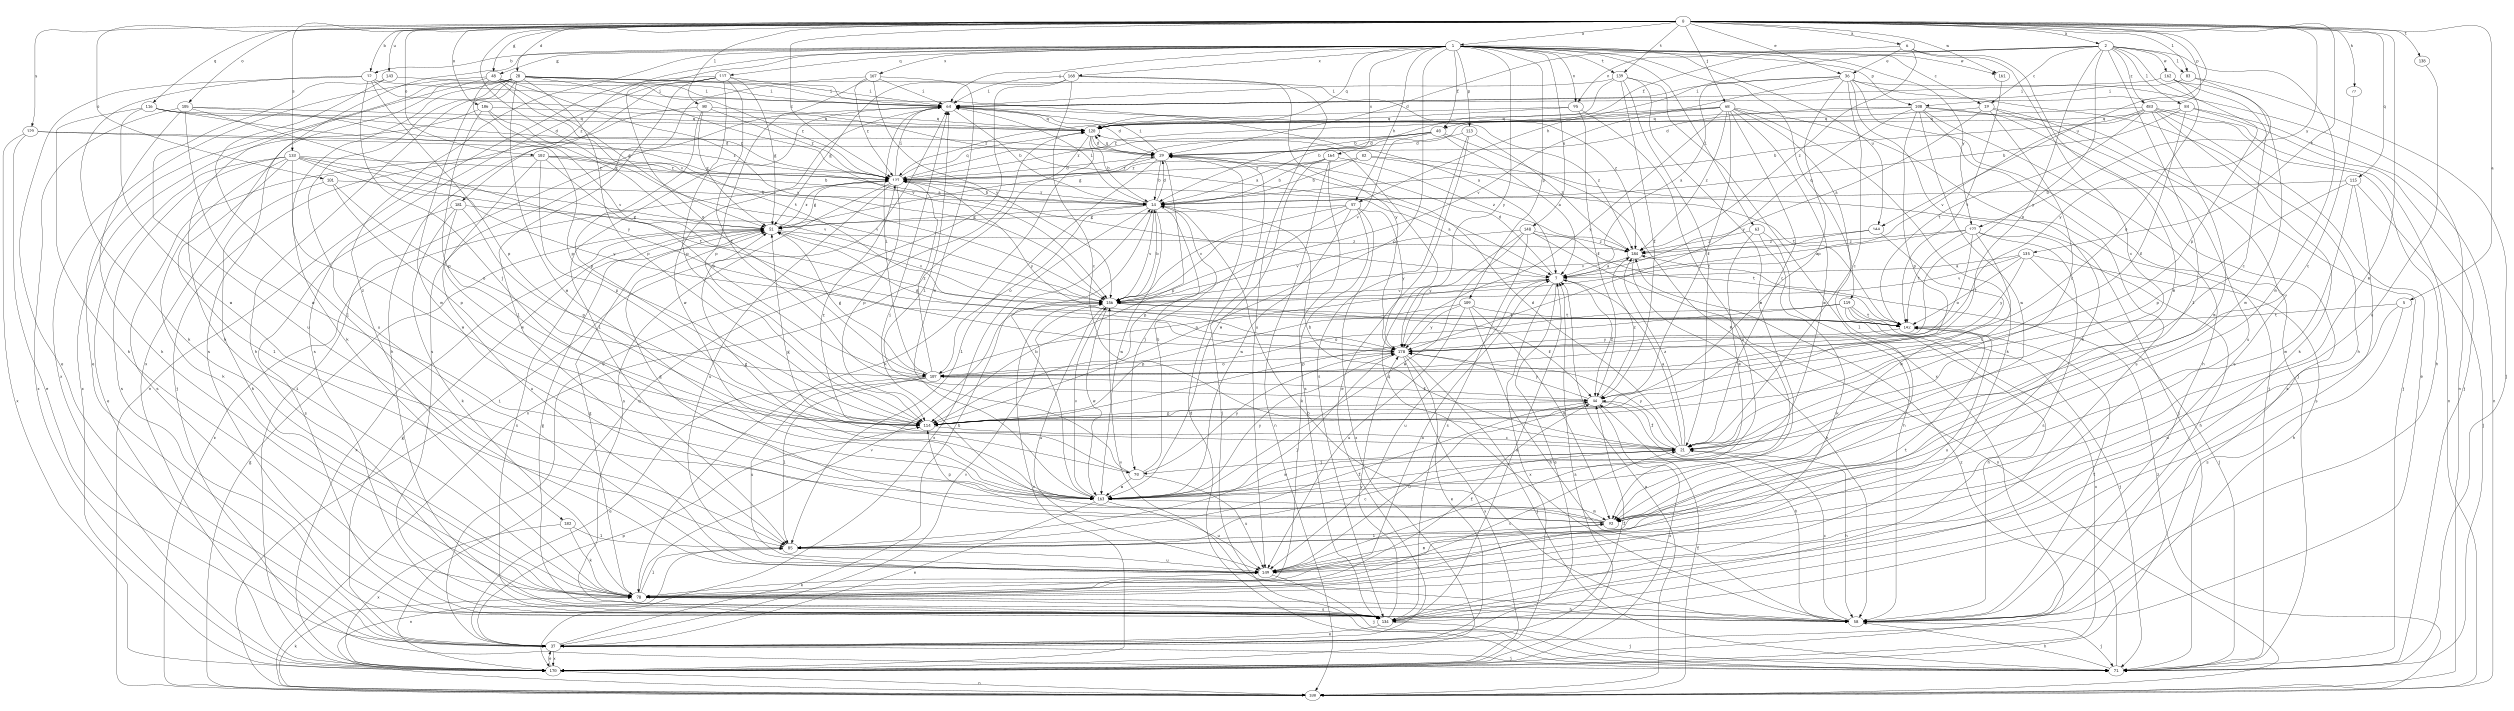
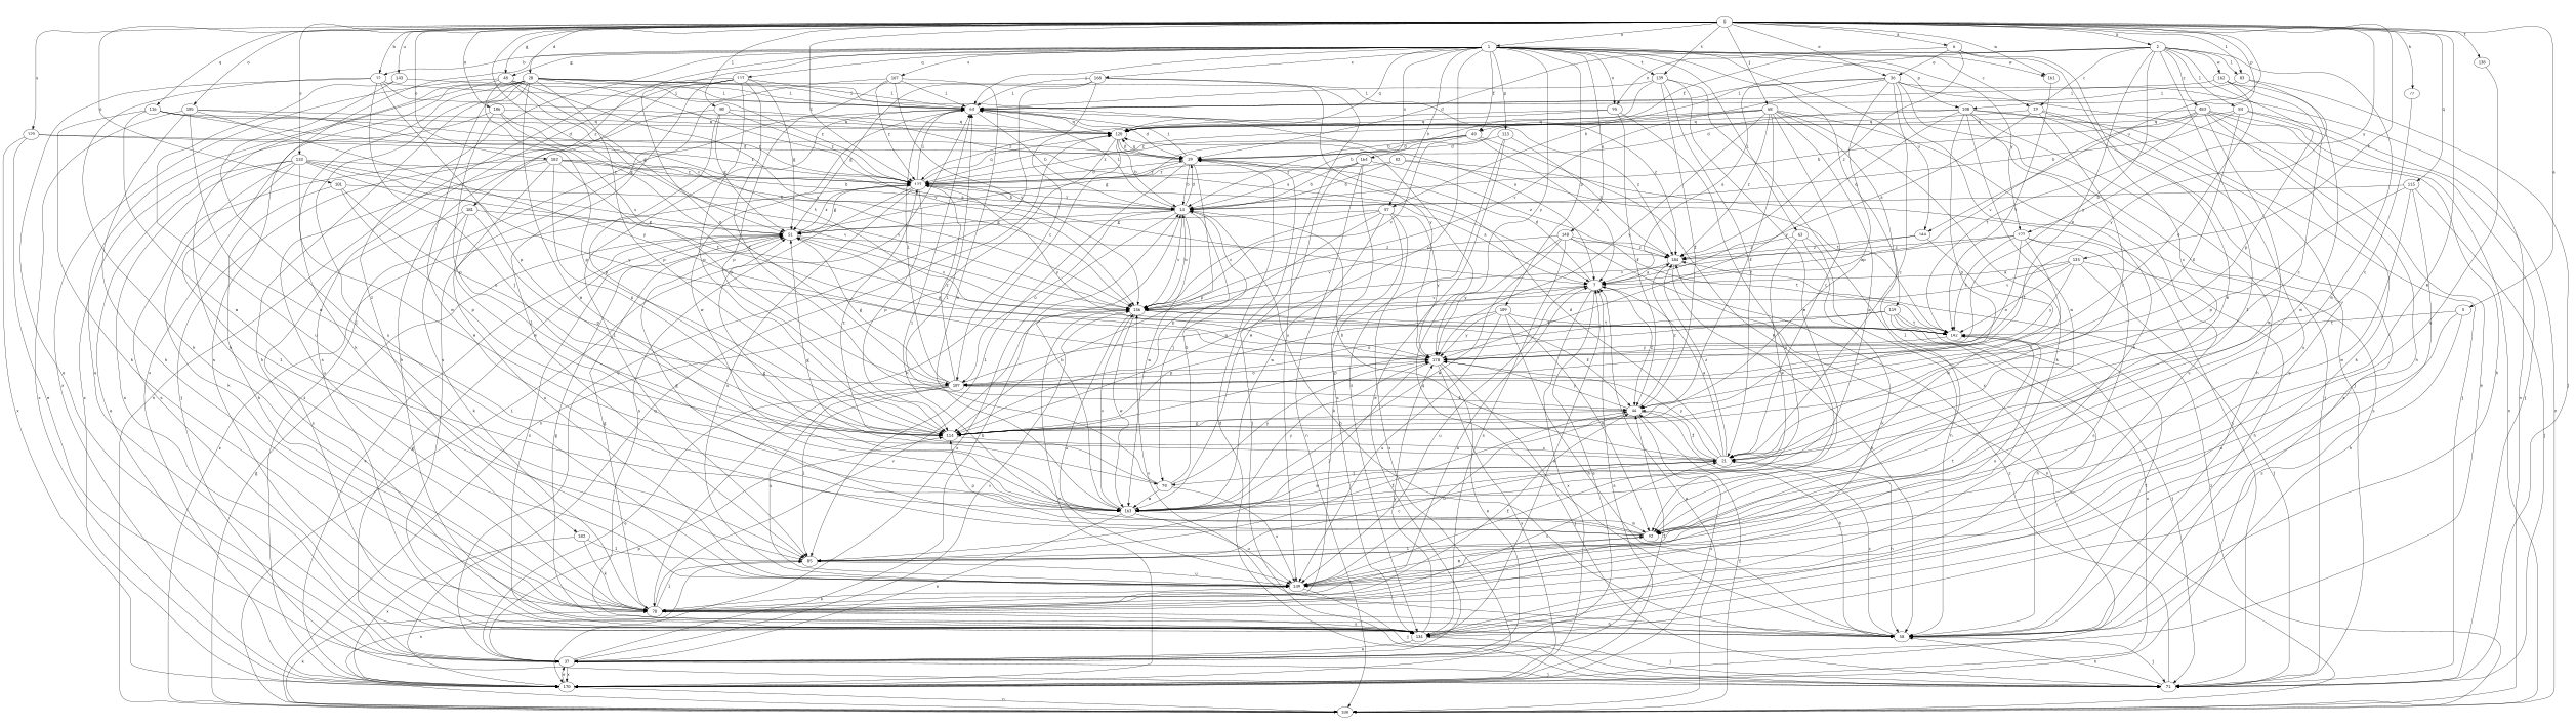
  strict digraph {
    fontname="IBM Plex Mono"
    node [fontname="IBM Plex Mono"]
    edge [fontname="IBM Plex Mono"]
    0
    1
    2
    5
    6
    12
    28
    36
    48
    68
    77
    80
    83
    92
    101
    102
    105
    106
    108
    115
    116
    127
    129
    133
    135
    138
    139
    143
    144
    156
    161
    177
    19
    40
    57
    63
    64
    95
    107
    109
    113
    114
    117
    119
    120
    148
    164
    167
    168
    170
    178
    181
    182
    84
    85
    162
    n57 [label=483]
    134
    142
    149
    21
    29
    184
    7
    37
    70
    78
    163
    58
    71
    100
    51
    44
    14
    82
    0 -> 1 [label=a]
    0 -> 2 [label=a]
    0 -> 5 [label=a]
    0 -> 6 [label=a]
    0 -> 12 [label=b]
    0 -> 28 [label=d]
    0 -> 36 [label=e]
    0 -> 48 [label=g]
    0 -> 68 [label=j]
    0 -> 77 [label=k]
    0 -> 80 [label=l]
    0 -> 83 [label=l]
    0 -> 92 [label=m]
    0 -> 101 [label=o]
    0 -> 102 [label=o]
    0 -> 105 [label=o]
    0 -> 106 [label=o]
    0 -> 108 [label=p]
    0 -> 115 [label=q]
    0 -> 116 [label=q]
    0 -> 127 [label=r]
    0 -> 129 [label=s]
    0 -> 133 [label=s]
    0 -> 135 [label=t]
    0 -> 138 [label=t]
    0 -> 139 [label=t]
    0 -> 143 [label=u]
    0 -> 144 [label=u]
    0 -> 156 [label=v]
    0 -> 161 [label=w]
    0 -> 177 [label=y]
    1 -> 12 [label=b]
    1 -> 48 [label=g]
    1 -> 108 [label=p]
    1 -> 139 [label=t]
    1 -> 144 [label=u]
    1 -> 161 [label=w]
    1 -> 177 [label=y]
    1 -> 19 [label=c]
    1 -> 40 [label=f]
    1 -> 57 [label=h]
    1 -> 63 [label=i]
    1 -> 64 [label=i]
    1 -> 95 [label=n]
    1 -> 107 [label=o]
    1 -> 109 [label=p]
    1 -> 113 [label=p]
    1 -> 114 [label=p]
    1 -> 117 [label=q]
    1 -> 119 [label=q]
    1 -> 120 [label=q]
    1 -> 148 [label=u]
    1 -> 164 [label=x]
    1 -> 167 [label=x]
    1 -> 168 [label=x]
    1 -> 170 [label=x]
    1 -> 178 [label=y]
    1 -> 181 [label=z]
    1 -> 182 [label=z]
    2 -> 83 [label=l]
    2 -> 92 [label=m]
    2 -> 19 [label=c]
    2 -> 40 [label=f]
    2 -> 57 [label=h]
    2 -> 95 [label=n]
    2 -> 107 [label=o]
    2 -> 114 [label=p]
    2 -> 178 [label=y]
    2 -> 84 [label=l]
    2 -> 85 [label=l]
    2 -> 162 [label=w]
    2 -> n57 [label=z]
    5 -> 134 [label=s]
    5 -> 142 [label=t]
    5 -> 149 [label=u]
    6 -> 36 [label=e]
    6 -> 92 [label=m]
    6 -> 21 [label=c]
    6 -> 29 [label=d]
    6 -> 184 [label=z]
    12 -> 64 [label=i]
    12 -> 114 [label=p]
    12 -> 7 [label=a]
    12 -> 37 [label=e]
    12 -> 70 [label=j]
    12 -> 78 [label=k]
    28 -> 92 [label=m]
    28 -> 127 [label=r]
    28 -> 156 [label=v]
    28 -> 64 [label=i]
    28 -> 114 [label=p]
    28 -> 134 [label=s]
    28 -> 149 [label=u]
    28 -> 184 [label=z]
    28 -> 7 [label=a]
    28 -> 37 [label=e]
    28 -> 78 [label=k]
    28 -> 163 [label=w]
    28 -> 58 [label=h]
    36 -> 156 [label=v]
    36 -> 64 [label=i]
    36 -> 114 [label=p]
    36 -> 21 [label=c]
    36 -> 7 [label=a]
    36 -> 78 [label=k]
    36 -> 58 [label=h]
    36 -> 71 [label=j]
    36 -> 100 [label=n]
    48 -> 156 [label=v]
    48 -> 64 [label=i]
    48 -> 114 [label=p]
    48 -> 170 [label=x]
    48 -> 142 [label=t]
    48 -> 78 [label=k]
    48 -> 51 [label=g]
    68 -> 127 [label=r]
    68 -> 120 [label=q]
    68 -> 178 [label=y]
    68 -> 85 [label=l]
    68 -> 21 [label=c]
    68 -> 184 [label=z]
    68 -> 78 [label=k]
    68 -> 163 [label=w]
    68 -> 71 [label=j]
    68 -> 44 [label=f]
    68 -> 14 [label=b]
    77 -> 21 [label=c]
    80 -> 127 [label=r]
    80 -> 114 [label=p]
    80 -> 120 [label=q]
    80 -> 71 [label=j]
    80 -> 51 [label=g]
    83 -> 64 [label=i]
    83 -> 178 [label=y]
    83 -> 71 [label=j]
    92 -> 64 [label=i]
    92 -> 114 [label=p]
    92 -> 85 [label=l]
    92 -> 51 [label=g]
    101 -> 107 [label=o]
    101 -> 114 [label=p]
    101 -> 78 [label=k]
    101 -> 14 [label=b]
    102 -> 127 [label=r]
    102 -> 156 [label=v]
    102 -> 107 [label=o]
    102 -> 114 [label=p]
    102 -> 134 [label=s]
+   102 -> 149 [label=u]
    102 -> 163 [label=w]
    102 -> 14 [label=b]
    105 -> 127 [label=r]
    105 -> 120 [label=q]
    105 -> 170 [label=x]
    105 -> 178 [label=y]
    105 -> 78 [label=k]
    105 -> 163 [label=w]
    106 -> 156 [label=v]
    106 -> 114 [label=p]
    106 -> 120 [label=q]
    106 -> 170 [label=x]
    106 -> 51 [label=g]
    108 -> 114 [label=p]
    108 -> 120 [label=q]
    108 -> 170 [label=x]
    108 -> 178 [label=y]
    108 -> 134 [label=s]
    108 -> 29 [label=d]
    108 -> 163 [label=w]
    108 -> 58 [label=h]
    108 -> 71 [label=j]
    115 -> 92 [label=m]
    115 -> 114 [label=p]
    115 -> 134 [label=s]
    115 -> 71 [label=j]
    115 -> 14 [label=b]
    116 -> 120 [label=q]
    116 -> 29 [label=d]
    116 -> 7 [label=a]
    116 -> 78 [label=k]
    116 -> 163 [label=w]
    127 -> 64 [label=i]
    127 -> 114 [label=p]
    127 -> 120 [label=q]
    127 -> 178 [label=y]
    127 -> 134 [label=s]
    127 -> 149 [label=u]
    127 -> 29 [label=d]
    127 -> 7 [label=a]
    127 -> 51 [label=g]
    127 -> 14 [label=b]
    129 -> 127 [label=r]
    129 -> 170 [label=x]
    129 -> 29 [label=d]
    129 -> 37 [label=e]
    133 -> 127 [label=r]
    133 -> 156 [label=v]
    133 -> 178 [label=y]
    133 -> 85 [label=l]
    133 -> 134 [label=s]
    133 -> 142 [label=t]
    133 -> 37 [label=e]
    133 -> 78 [label=k]
    133 -> 163 [label=w]
    135 -> 156 [label=v]
    135 -> 178 [label=y]
    135 -> 142 [label=t]
    135 -> 7 [label=a]
    135 -> 58 [label=h]
    135 -> 71 [label=j]
    138 -> 149 [label=u]
    139 -> 92 [label=m]
    139 -> 64 [label=i]
    139 -> 170 [label=x]
    139 -> 21 [label=c]
    139 -> 44 [label=f]
    139 -> 14 [label=b]
    143 -> 64 [label=i]
    143 -> 85 [label=l]
    143 -> 149 [label=u]
    144 -> 156 [label=v]
    144 -> 184 [label=z]
    144 -> 163 [label=w]
    156 -> 142 [label=t]
    156 -> 149 [label=u]
    156 -> 163 [label=w]
    156 -> 44 [label=f]
    156 -> 14 [label=b]
    161 -> 142 [label=t]
    177 -> 107 [label=o]
    177 -> 134 [label=s]
    177 -> 142 [label=t]
    177 -> 21 [label=c]
    177 -> 184 [label=z]
    177 -> 7 [label=a]
    177 -> 58 [label=h]
    19 -> 120 [label=q]
    19 -> 134 [label=s]
    19 -> 149 [label=u]
    19 -> 21 [label=c]
    19 -> 7 [label=a]
    40 -> 92 [label=m]
    40 -> 127 [label=r]
    40 -> 156 [label=v]
    40 -> 29 [label=d]
    40 -> 7 [label=a]
    40 -> 51 [label=g]
    57 -> 156 [label=v]
    57 -> 114 [label=p]
    57 -> 170 [label=x]
    57 -> 178 [label=y]
    57 -> 78 [label=k]
    57 -> 163 [label=w]
    57 -> 51 [label=g]
    63 -> 184 [label=z]
    63 -> 78 [label=k]
    63 -> 163 [label=w]
    63 -> 58 [label=h]
    64 -> 120 [label=q]
    64 -> 85 [label=l]
    64 -> 29 [label=d]
    64 -> 184 [label=z]
    64 -> 163 [label=w]
    64 -> 14 [label=b]
    95 -> 127 [label=r]
    95 -> 120 [label=q]
    95 -> 149 [label=u]
    95 -> 44 [label=f]
    107 -> 127 [label=r]
    107 -> 64 [label=i]
    107 -> 85 [label=l]
    107 -> 149 [label=u]
    107 -> 7 [label=a]
    107 -> 37 [label=e]
    107 -> 51 [label=g]
    107 -> 44 [label=f]
    109 -> 92 [label=m]
    109 -> 114 [label=p]
    109 -> 178 [label=y]
    109 -> 142 [label=t]
    109 -> 149 [label=u]
    109 -> 58 [label=h]
    113 -> 134 [label=s]
    113 -> 29 [label=d]
    113 -> 184 [label=z]
    113 -> 37 [label=e]
    114 -> 21 [label=c]
    117 -> 64 [label=i]
    117 -> 114 [label=p]
    117 -> 85 [label=l]
    117 -> 134 [label=s]
    117 -> 58 [label=h]
    117 -> 100 [label=n]
    117 -> 51 [label=g]
    117 -> 44 [label=f]
    119 -> 107 [label=o]
    119 -> 114 [label=p]
    119 -> 170 [label=x]
    119 -> 142 [label=t]
    119 -> 58 [label=h]
    119 -> 71 [label=j]
    120 -> 29 [label=d]
    120 -> 78 [label=k]
    120 -> 100 [label=n]
    120 -> 14 [label=b]
    148 -> 156 [label=v]
    148 -> 178 [label=y]
    148 -> 134 [label=s]
    148 -> 142 [label=t]
    148 -> 184 [label=z]
    148 -> 163 [label=w]
    148 -> 100 [label=n]
    164 -> 127 [label=r]
    164 -> 134 [label=s]
    164 -> 184 [label=z]
    164 -> 163 [label=w]
    164 -> 100 [label=n]
    164 -> 14 [label=b]
    167 -> 127 [label=r]
    167 -> 156 [label=v]
    167 -> 64 [label=i]
    167 -> 114 [label=p]
    167 -> 134 [label=s]
    167 -> 163 [label=w]
    168 -> 64 [label=i]
    168 -> 178 [label=y]
    168 -> 149 [label=u]
-   168 -> 21 [label=c]
+   168 -> 107 [label=c]
    168 -> 37 [label=e]
    168 -> 51 [label=g]
    170 -> 156 [label=v]
    170 -> 64 [label=i]
    170 -> 120 [label=q]
    170 -> 7 [label=a]
    170 -> 37 [label=e]
    170 -> 100 [label=n]
    178 -> 107 [label=o]
    178 -> 170 [label=x]
    178 -> 85 [label=l]
    178 -> 37 [label=e]
    178 -> 71 [label=j]
    178 -> 51 [label=g]
    181 -> 114 [label=p]
    181 -> 134 [label=s]
    181 -> 149 [label=u]
    181 -> 78 [label=k]
    181 -> 51 [label=g]
    182 -> 170 [label=x]
    182 -> 85 [label=l]
    182 -> 78 [label=k]
    84 -> 120 [label=q]
    84 -> 71 [label=j]
    84 -> 100 [label=n]
    84 -> 44 [label=f]
    84 -> 14 [label=b]
    85 -> 149 [label=u]
    85 -> 21 [label=c]
    85 -> 100 [label=n]
    85 -> 44 [label=f]
    162 -> 92 [label=m]
    162 -> 64 [label=i]
    162 -> 107 [label=o]
    162 -> 21 [label=c]
    n57 -> 92 [label=m]
    n57 -> 156 [label=v]
    n57 -> 120 [label=q]
    n57 -> 142 [label=t]
    n57 -> 37 [label=e]
    n57 -> 78 [label=k]
    n57 -> 58 [label=h]
    n57 -> 100 [label=n]
    n57 -> 14 [label=b]
    134 -> 178 [label=y]
    134 -> 7 [label=a]
    134 -> 37 [label=e]
    134 -> 71 [label=j]
    142 -> 178 [label=y]
    142 -> 149 [label=u]
    149 -> 92 [label=m]
    149 -> 142 [label=t]
    149 -> 78 [label=k]
    149 -> 71 [label=j]
    21 -> 127 [label=r]
    21 -> 178 [label=y]
    21 -> 29 [label=d]
    21 -> 184 [label=z]
    21 -> 7 [label=a]
    21 -> 70 [label=j]
    21 -> 163 [label=w]
    21 -> 58 [label=h]
    21 -> 44 [label=f]
    21 -> 14 [label=b]
    29 -> 127 [label=r]
    29 -> 64 [label=i]
    29 -> 114 [label=p]
    29 -> 120 [label=q]
    29 -> 85 [label=l]
    29 -> 71 [label=j]
    29 -> 14 [label=b]
    184 -> 7 [label=a]
    184 -> 58 [label=h]
    7 -> 156 [label=v]
    7 -> 170 [label=x]
    7 -> 149 [label=u]
    7 -> 29 [label=d]
    7 -> 37 [label=e]
    7 -> 44 [label=f]
    37 -> 156 [label=v]
    37 -> 114 [label=p]
    37 -> 170 [label=x]
    37 -> 71 [label=j]
    37 -> 51 [label=g]
    37 -> 44 [label=f]
    37 -> 14 [label=b]
    70 -> 64 [label=i]
    70 -> 178 [label=y]
    70 -> 149 [label=u]
    70 -> 163 [label=w]
    70 -> 51 [label=g]
    70 -> 14 [label=b]
    78 -> 156 [label=v]
    78 -> 85 [label=l]
    78 -> 134 [label=s]
    78 -> 21 [label=c]
    78 -> 7 [label=a]
    78 -> 58 [label=h]
    78 -> 51 [label=g]
    78 -> 44 [label=f]
    163 -> 92 [label=m]
    163 -> 156 [label=v]
    163 -> 178 [label=y]
    163 -> 149 [label=u]
    163 -> 37 [label=e]
    163 -> 51 [label=g]
    163 -> 14 [label=b]
    58 -> 156 [label=v]
    58 -> 120 [label=q]
    58 -> 142 [label=t]
    58 -> 21 [label=c]
    58 -> 71 [label=j]
    58 -> 51 [label=g]
    58 -> 14 [label=b]
    71 -> 29 [label=d]
    71 -> 184 [label=z]
    71 -> 58 [label=h]
    100 -> 127 [label=r]
    100 -> 64 [label=i]
    100 -> 184 [label=z]
    100 -> 7 [label=a]
    100 -> 78 [label=k]
    100 -> 51 [label=g]
    100 -> 44 [label=f]
    51 -> 127 [label=r]
    51 -> 156 [label=v]
    51 -> 170 [label=x]
    51 -> 134 [label=s]
    51 -> 184 [label=z]
    44 -> 114 [label=p]
    44 -> 170 [label=x]
    44 -> 178 [label=y]
    44 -> 149 [label=u]
    44 -> 184 [label=z]
    44 -> 58 [label=h]
    14 -> 127 [label=r]
    14 -> 156 [label=v]
    14 -> 64 [label=i]
    14 -> 107 [label=o]
    14 -> 170 [label=x]
    14 -> 29 [label=d]
    14 -> 70 [label=j]
    14 -> 163 [label=w]
    14 -> 51 [label=g]
    82 -> 127 [label=r]
    82 -> 142 [label=t]
    82 -> 71 [label=j]
    82 -> 14 [label=b]
  }
